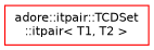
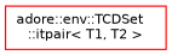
  digraph {
    rankdir=LR
-   n1 [color=red fillcolor=white fontname=Helvetica fontsize=10 height=0.2 label="adore::itpair::TCDSet\l::itpair\< T1, T2 \>" shape=record style=filled width=0.4]
+   n1 [color=red fillcolor=white fontname=Helvetica fontsize=10 height=0.2 label="adore::env::TCDSet\l::itpair\< T1, T2 \>" shape=record style=filled width=0.4]
  }
